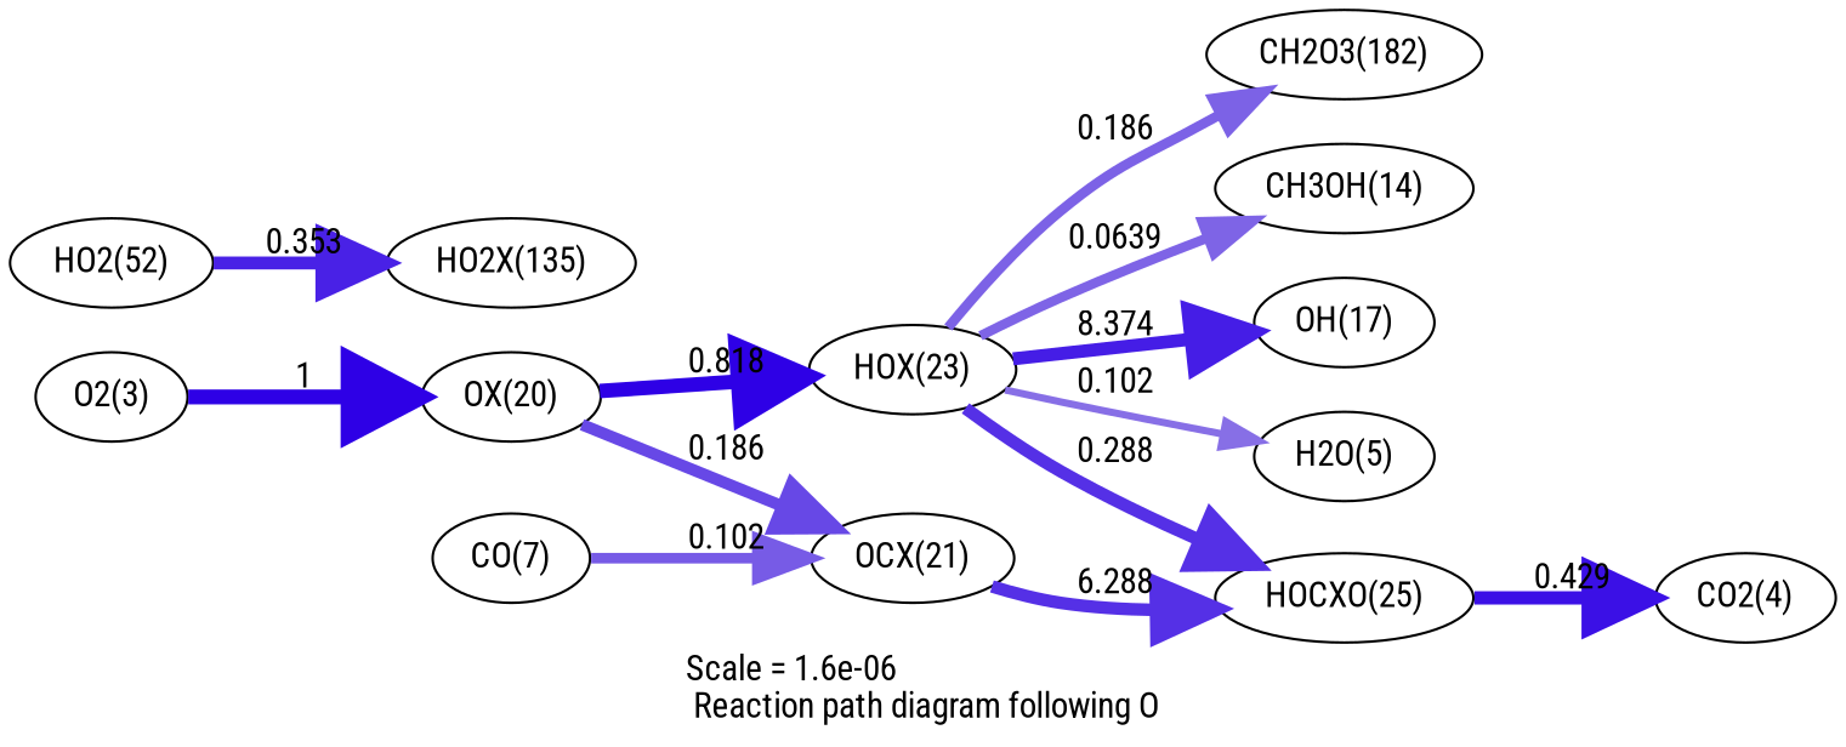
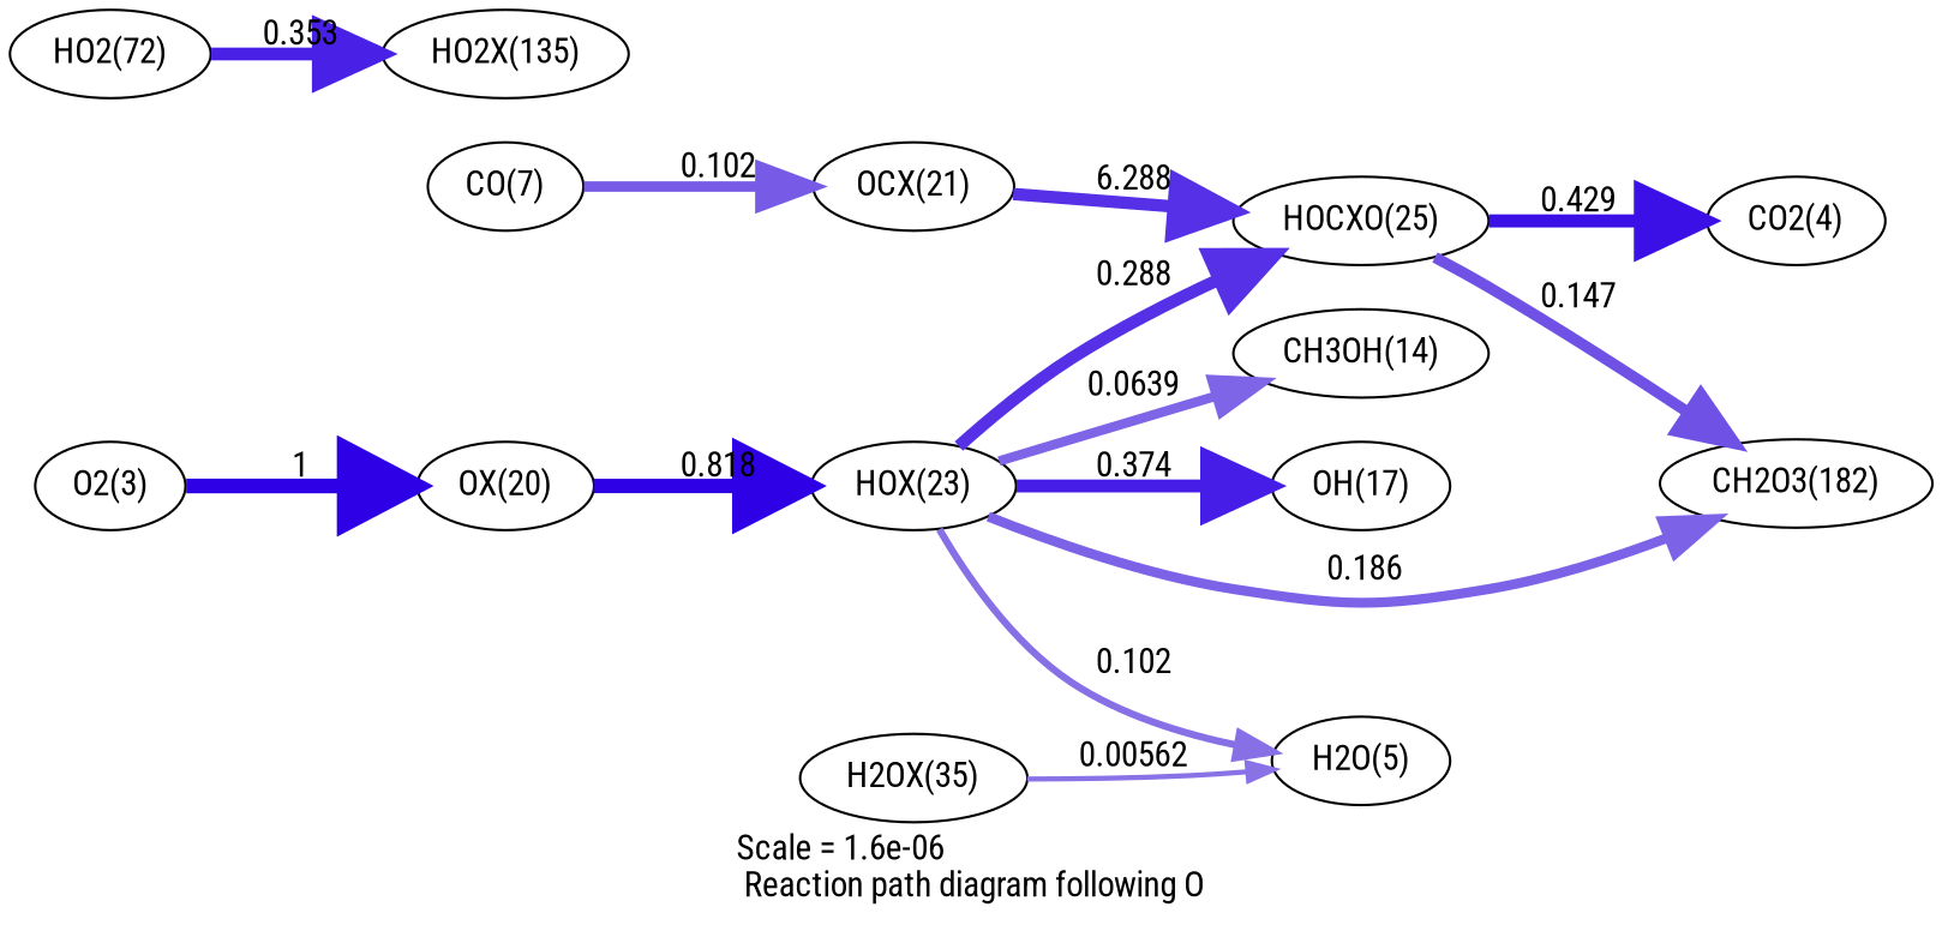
  digraph {
    fontname="Roboto Condensed"
    label="Scale = 1.6e-06\l Reaction path diagram following O"
    rankdir=LR
    node [fontname="Roboto Condensed"]
    edge [arrowsize=2.53 color="0.7, 0.788, 0.9" fontname="Roboto Condensed" penwidth=5.06]
    n1 [label="O2(3)"]
    n2 [label="OX(20)"]
    n3 [label="HOX(23)"]
    n4 [label="OCX(21)"]
    n5 [label="CH3OH(14)"]
    n6 [label="OH(17)"]
    n7 [label="H2O(5)"]
    n8 [label="HOCXO(25)"]
    n9 [label="CH2O3(182)"]
    n10 [label="CO2(4)"]
-   n12 [label="HO2(52)"]
+   n11 [label="H2OX(35)"]
+   n12 [label="HO2(72)"]
    n13 [label="HO2X(135)"]
    n14 [label="CO(7)"]
    n1 -> n2 [arrowsize=3 color="0.7, 1.5, 0.9" label=" 1" penwidth=6]
    n2 -> n3 [arrowsize=2.92 color="0.7, 1.32, 0.9" label=" 0.818" penwidth=5.85]
-   n2 -> n4 [arrowsize=2.37 color="0.7, 0.686, 0.9" label=" 0.186" penwidth=4.73]
    n3 -> n5 [arrowsize=1.96 color="0.7, 0.564, 0.9" label=" 0.0639" penwidth=3.92]
-   n3 -> n6 [arrowsize=2.63 color="0.7, 0.874, 0.9" label=" 8.374" penwidth=5.26]
+   n3 -> n6 [arrowsize=2.63 color="0.7, 0.874, 0.9" label=" 0.374" penwidth=5.26]
    n3 -> n7 [arrowsize=1.47 color="0.7, 0.517, 0.9" label=" 0.102" penwidth=2.93]
    n3 -> n8 [label=" 0.288"]
    n3 -> n9 [arrowsize=2.01 color="0.7, 0.574, 0.9" label=" 0.186" penwidth=4.03]
    n4 -> n8 [label=" 6.288"]
+   n8 -> n9 [arrowsize=2.28 color="0.7, 0.647, 0.9" label=" 0.147" penwidth=4.55]
    n8 -> n10 [arrowsize=2.68 color="0.7, 0.929, 0.9" label=" 0.429" penwidth=5.36]
+   n11 -> n7 [arrowsize=1.04 color="0.7, 0.506, 0.9" label=" 0.00562" penwidth=2.09]
    n12 -> n13 [arrowsize=2.61 color="0.7, 0.853, 0.9" label=" 0.353" penwidth=5.21]
    n14 -> n4 [arrowsize=2.14 color="0.7, 0.602, 0.9" label=" 0.102" penwidth=4.27]
  }
